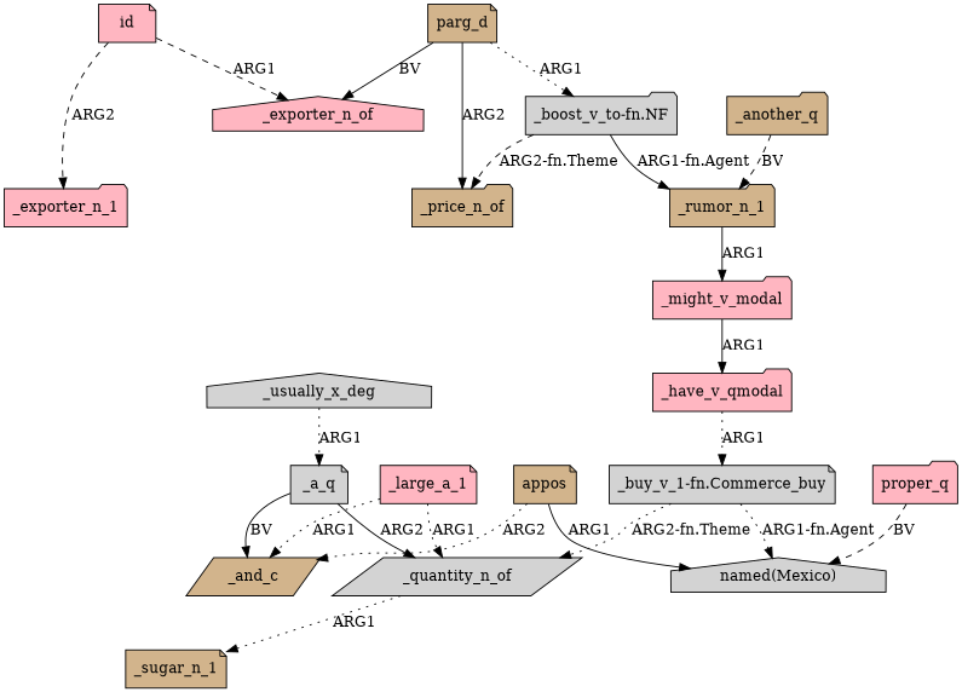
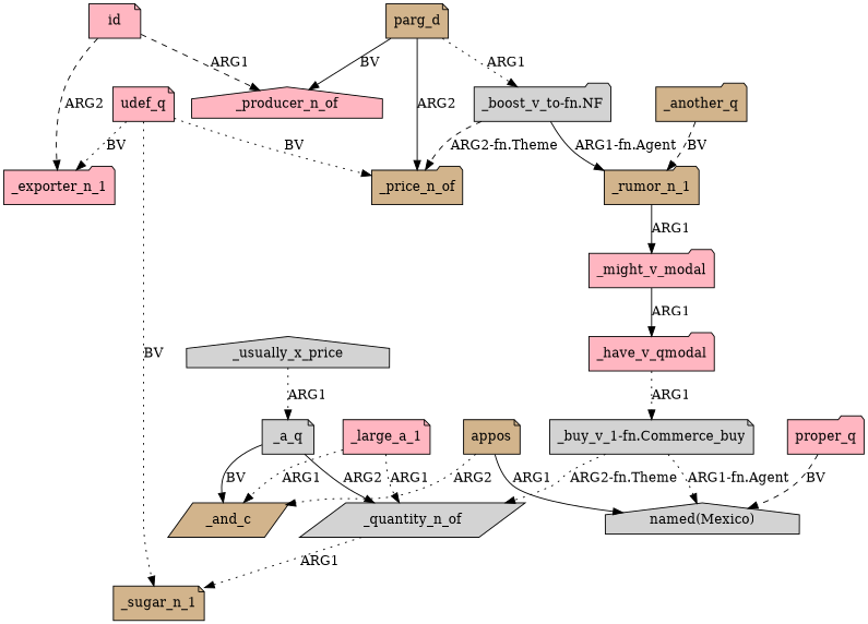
  digraph {
    node [fillcolor=lightpink shape=note style=filled]
    edge [style=dotted]
+   udef_q
    _price_n_of [fillcolor=tan shape=folder]
    _exporter_n_1 [shape=folder]
    _sugar_n_1 [fillcolor=tan]
-   _producer_n_of [shape=house label=_exporter_n_of]
+   _producer_n_of [shape=house]
    _large_a_1
    _quantity_n_of [fillcolor=lightgrey shape=parallelogram]
    _and_c [fillcolor=tan shape=parallelogram]
    _a_q [fillcolor=lightgrey]
    "_buy_v_1-fn.Commerce_buy" [fillcolor=lightgrey]
    "named(Mexico)" [fillcolor=lightgrey shape=house]
    "_boost_v_to-fn.NF" [fillcolor=lightgrey shape=folder]
    _rumor_n_1 [fillcolor=tan shape=folder]
    _might_v_modal [shape=folder]
    id
    parg_d [fillcolor=tan]
    _have_v_qmodal [shape=folder]
    proper_q [shape=folder]
    appos [fillcolor=tan]
-   _usually_x_deg [fillcolor=lightgrey shape=house]
+   _usually_x_deg [fillcolor=lightgrey shape=house label=_usually_x_price]
    _another_q [fillcolor=tan shape=folder]
+   udef_q -> _price_n_of [label=BV]
+   udef_q -> _exporter_n_1 [label=BV]
+   udef_q -> _sugar_n_1 [label=BV]
    _large_a_1 -> _quantity_n_of [label=ARG1]
    _large_a_1 -> _and_c [label=ARG1]
    _quantity_n_of -> _sugar_n_1 [label=ARG1]
    _a_q -> _quantity_n_of [label=ARG2 style=solid]
    _a_q -> _and_c [label=BV style=solid]
    "_buy_v_1-fn.Commerce_buy" -> _quantity_n_of [label="ARG2-fn.Theme"]
    "_buy_v_1-fn.Commerce_buy" -> "named(Mexico)" [label="ARG1-fn.Agent"]
    "_boost_v_to-fn.NF" -> _price_n_of [label="ARG2-fn.Theme" style=dashed]
    "_boost_v_to-fn.NF" -> _rumor_n_1 [label="ARG1-fn.Agent" style=solid]
    _rumor_n_1 -> _might_v_modal [label=ARG1 style=solid]
    _might_v_modal -> _have_v_qmodal [label=ARG1 style=solid]
    id -> _exporter_n_1 [label=ARG2 style=dashed]
    id -> _producer_n_of [label=ARG1 style=dashed]
    parg_d -> _price_n_of [label=ARG2 style=solid]
    parg_d -> _producer_n_of [label=BV style=solid]
    parg_d -> "_boost_v_to-fn.NF" [label=ARG1]
    _have_v_qmodal -> "_buy_v_1-fn.Commerce_buy" [label=ARG1]
    proper_q -> "named(Mexico)" [label=BV style=dashed]
    appos -> _and_c [label=ARG2]
    appos -> "named(Mexico)" [label=ARG1 style=solid]
    _usually_x_deg -> _a_q [label=ARG1]
    _another_q -> _rumor_n_1 [label=BV style=dashed]
  }
